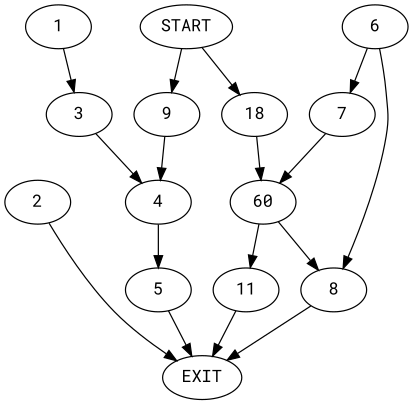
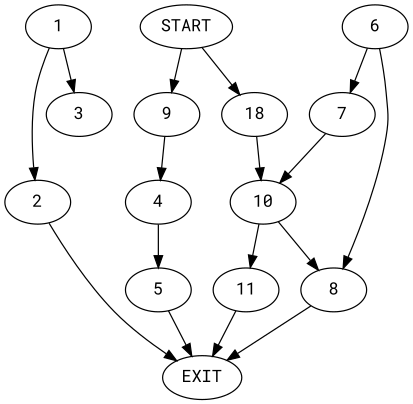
  digraph {
    fontname="Roboto Mono"
    node [fontname="Roboto Mono"]
    edge [fontname="Roboto Mono"]
    n1 [label=START]
    9
    n3 [label=18]
    1
    2
    3
    4
-   10 [label=60]
+   10
    n9 [label=EXIT]
    5
    6
    7
    8
    11
    n1 -> 9
    n1 -> n3
    9 -> 4
    n3 -> 10
+   1 -> 2
    1 -> 3
    2 -> n9
-   3 -> 4
    4 -> 5
    10 -> 8
    10 -> 11
    5 -> n9
    6 -> 7
    6 -> 8
    7 -> 10
    8 -> n9
    11 -> n9
  }
